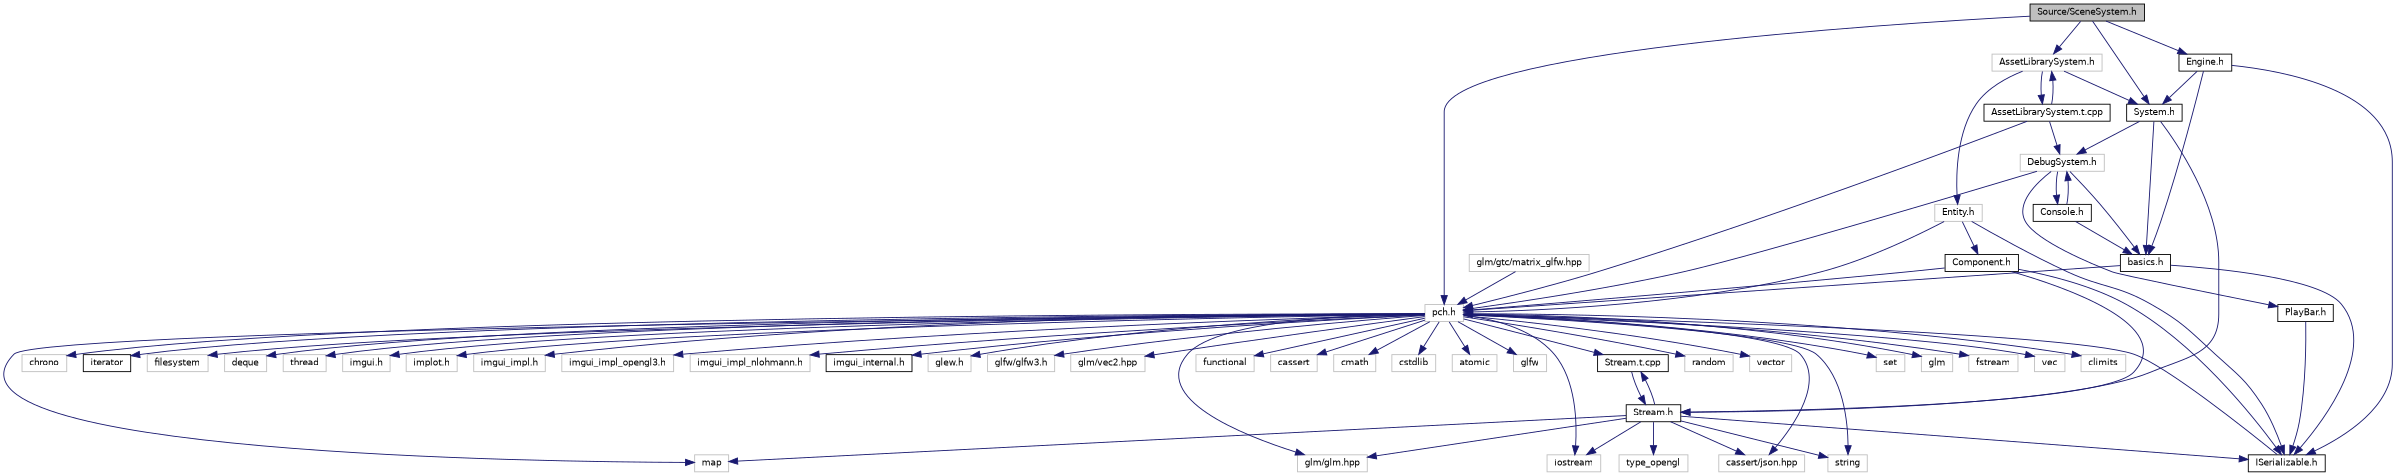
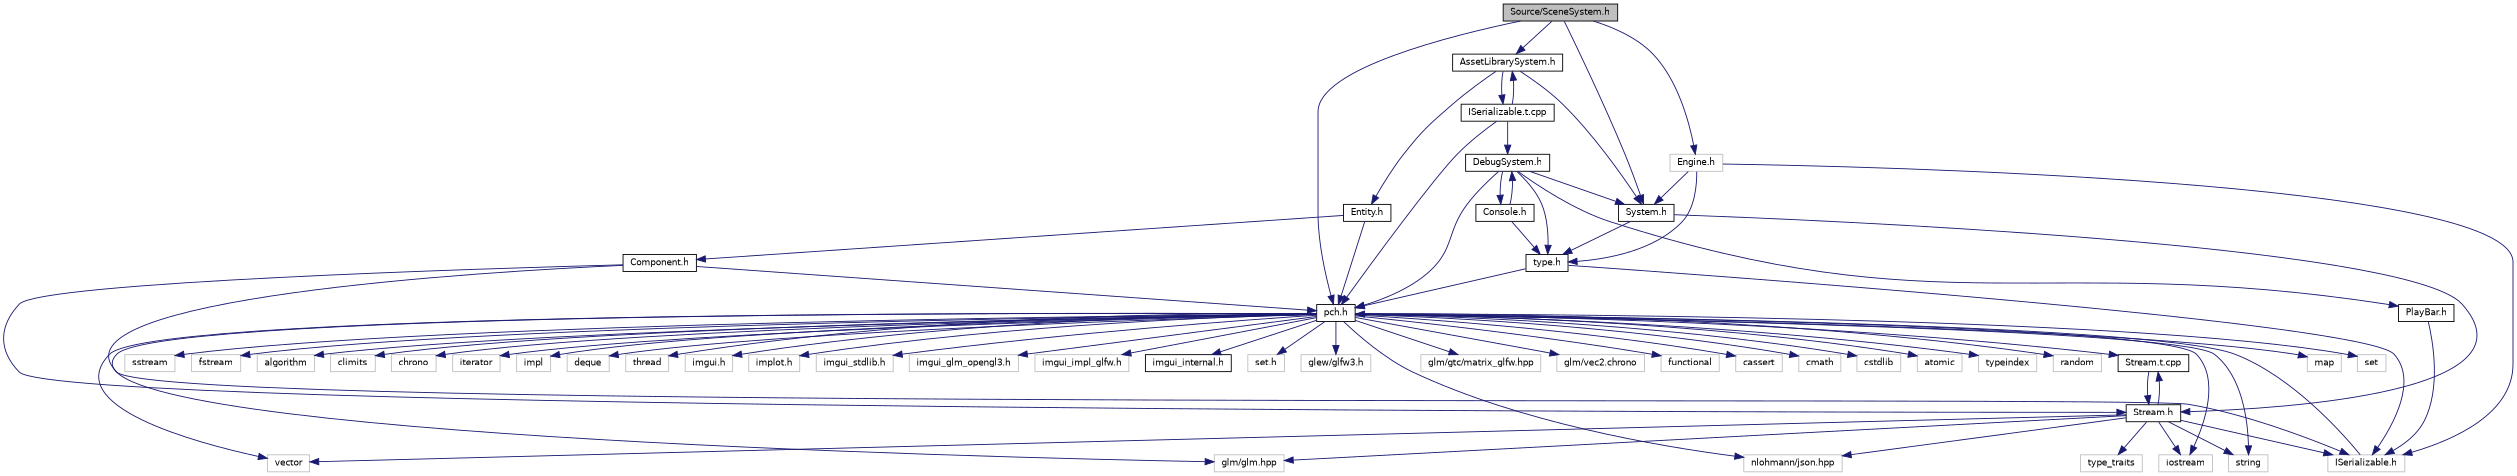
  digraph {
    node [color=grey75 fillcolor=white fontname=Helvetica fontsize=10 shape=record style=filled]
    edge [color=midnightblue fontname=Helvetica fontsize=10 labelfontname=Helvetica labelfontsize=10 style=solid]
    n1 [color=black fillcolor=grey75 fontcolor=black height=0.2 label="Source/SceneSystem.h" width=0.4]
-   n2 [height=0.2 label="pch.h" width=0.4]
+   n2 [color=black height=0.2 label="pch.h" width=0.4]
    n3 [color=black height=0.2 label="System.h" width=0.4]
-   n4 [height=0.2 label="AssetLibrarySystem.h" width=0.4]
-   n5 [color=black height=0.2 label="Engine.h" width=0.4]
+   n4 [color=black height=0.2 label="AssetLibrarySystem.h" width=0.4]
+   n5 [height=0.2 label="Engine.h" width=0.4]
    n6 [height=0.2 label=functional width=0.4]
    n7 [height=0.2 label=iostream width=0.4]
    n8 [height=0.2 label=cassert width=0.4]
    n9 [height=0.2 label=cmath width=0.4]
    n10 [height=0.2 label=cstdlib width=0.4]
    n11 [height=0.2 label=atomic width=0.4]
-   n12 [height=0.2 label=glfw width=0.4]
+   n12 [height=0.2 label=typeindex width=0.4]
    n13 [height=0.2 label=random width=0.4]
    n14 [height=0.2 label=vector width=0.4]
    n15 [height=0.2 label=string width=0.4]
    n16 [height=0.2 label=map width=0.4]
    n17 [height=0.2 label=set width=0.4]
-   n18 [height=0.2 label=glm width=0.4]
+   n18 [height=0.2 label=sstream width=0.4]
    n19 [height=0.2 label=fstream width=0.4]
-   n20 [height=0.2 label=vec width=0.4]
+   n20 [height=0.2 label=algorithm width=0.4]
    n21 [height=0.2 label=climits width=0.4]
    n22 [height=0.2 label=chrono width=0.4]
-   n23 [color=black height=0.2 label=iterator width=0.4]
-   n24 [height=0.2 label=filesystem width=0.4]
+   n23 [height=0.2 label=iterator width=0.4]
+   n24 [height=0.2 label=impl width=0.4]
    n25 [height=0.2 label=deque width=0.4]
    n26 [height=0.2 label=thread width=0.4]
    n27 [height=0.2 label="imgui.h" width=0.4]
    n28 [height=0.2 label="implot.h" width=0.4]
-   n29 [height=0.2 label="imgui_impl.h" width=0.4]
-   n30 [height=0.2 label="imgui_impl_opengl3.h" width=0.4]
-   n31 [height=0.2 label="imgui_impl_nlohmann.h" width=0.4]
+   n29 [height=0.2 label="imgui_stdlib.h" width=0.4]
+   n30 [height=0.2 label="imgui_glm_opengl3.h" width=0.4]
+   n31 [height=0.2 label="imgui_impl_glfw.h" width=0.4]
    n32 [color=black height=0.2 label="imgui_internal.h" width=0.4]
-   n33 [height=0.2 label="glew.h" width=0.4]
-   n34 [height=0.2 label="glfw/glfw3.h" width=0.4]
+   n33 [height=0.2 label="set.h" width=0.4]
+   n34 [height=0.2 label="glew/glfw3.h" width=0.4]
    n35 [height=0.2 label="glm/glm.hpp" width=0.4]
    n36 [height=0.2 label="glm/gtc/matrix_glfw.hpp" width=0.4]
-   n37 [height=0.2 label="glm/vec2.hpp" width=0.4]
-   n38 [height=0.2 label="cassert/json.hpp" width=0.4]
+   n37 [height=0.2 label="glm/vec2.chrono" width=0.4]
+   n38 [height=0.2 label="nlohmann/json.hpp" width=0.4]
    n39 [color=black height=0.2 label="Stream.t.cpp" width=0.4]
-   n40 [color=black height=0.2 label="basics.h" width=0.4]
+   n40 [color=black height=0.2 label="type.h" width=0.4]
    n41 [color=black height=0.2 label="Stream.h" width=0.4]
-   n42 [height=0.2 label="Entity.h" width=0.4]
-   n43 [color=black height=0.2 label="AssetLibrarySystem.t.cpp" width=0.4]
-   n44 [color=black height=0.2 label="ISerializable.h" width=0.4]
-   n45 [height=0.2 label=type_opengl width=0.4]
+   n42 [color=black height=0.2 label="Entity.h" width=0.4]
+   n43 [color=black height=0.2 label="ISerializable.t.cpp" width=0.4]
+   n44 [height=0.2 label="ISerializable.h" width=0.4]
+   n45 [height=0.2 label=type_traits width=0.4]
    n46 [color=black height=0.2 label="Component.h" width=0.4]
-   n47 [height=0.2 label="DebugSystem.h" width=0.4]
+   n47 [color=black height=0.2 label="DebugSystem.h" width=0.4]
    n48 [color=black height=0.2 label="Console.h" width=0.4]
    n49 [color=black height=0.2 label="PlayBar.h" width=0.4]
    n1 -> n2
    n1 -> n3
    n1 -> n4
    n1 -> n5
    n2 -> n6
    n2 -> n7
    n2 -> n8
    n2 -> n9
    n2 -> n10
    n2 -> n11
    n2 -> n12
    n2 -> n13
    n2 -> n14
    n2 -> n15
    n2 -> n16
    n2 -> n17
    n2 -> n18
    n2 -> n19
    n2 -> n20
    n2 -> n21
    n2 -> n22
    n2 -> n23
    n2 -> n24
    n2 -> n25
    n2 -> n26
    n2 -> n27
    n2 -> n28
    n2 -> n29
    n2 -> n30
    n2 -> n31
    n2 -> n32
    n2 -> n33
    n2 -> n34
    n2 -> n35
-   n36 -> n2
+   n2 -> n36
    n2 -> n37
    n2 -> n38
    n2 -> n39
    n3 -> n40
    n3 -> n41
    n4 -> n3
    n4 -> n42
    n4 -> n43
    n5 -> n3
    n5 -> n40
    n5 -> n44
    n39 -> n41
    n40 -> n2
    n40 -> n44
    n41 -> n7
    n41 -> n15
-   n41 -> n16
+   n41 -> n14
    n41 -> n35
    n41 -> n38
    n41 -> n39
    n41 -> n44
    n41 -> n45
    n42 -> n2
-   n42 -> n44
    n42 -> n46
    n43 -> n2
    n43 -> n4
    n43 -> n47
    n44 -> n2
    n46 -> n2
    n46 -> n41
    n46 -> n44
    n47 -> n2
-   n3 -> n47
+   n47 -> n3
    n47 -> n40
    n47 -> n48
    n47 -> n49
    n48 -> n40
    n48 -> n47
    n49 -> n44
  }
